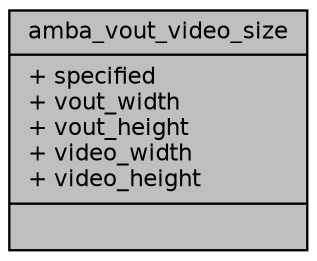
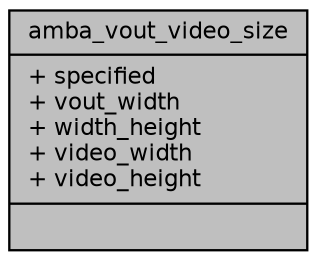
  digraph {
-   n1 [color=black fillcolor=grey75 fontcolor=black fontname=Helvetica fontsize=10 height=0.2 label="{amba_vout_video_size\n|+ specified\l+ vout_width\l+ vout_height\l+ video_width\l+ video_height\l|}" shape=record style=filled width=0.4]
+   n1 [color=black fillcolor=grey75 fontcolor=black fontname=Helvetica fontsize=10 height=0.2 label="{amba_vout_video_size\n|+ specified\l+ vout_width\l+ width_height\l+ video_width\l+ video_height\l|}" shape=record style=filled width=0.4]
  }
